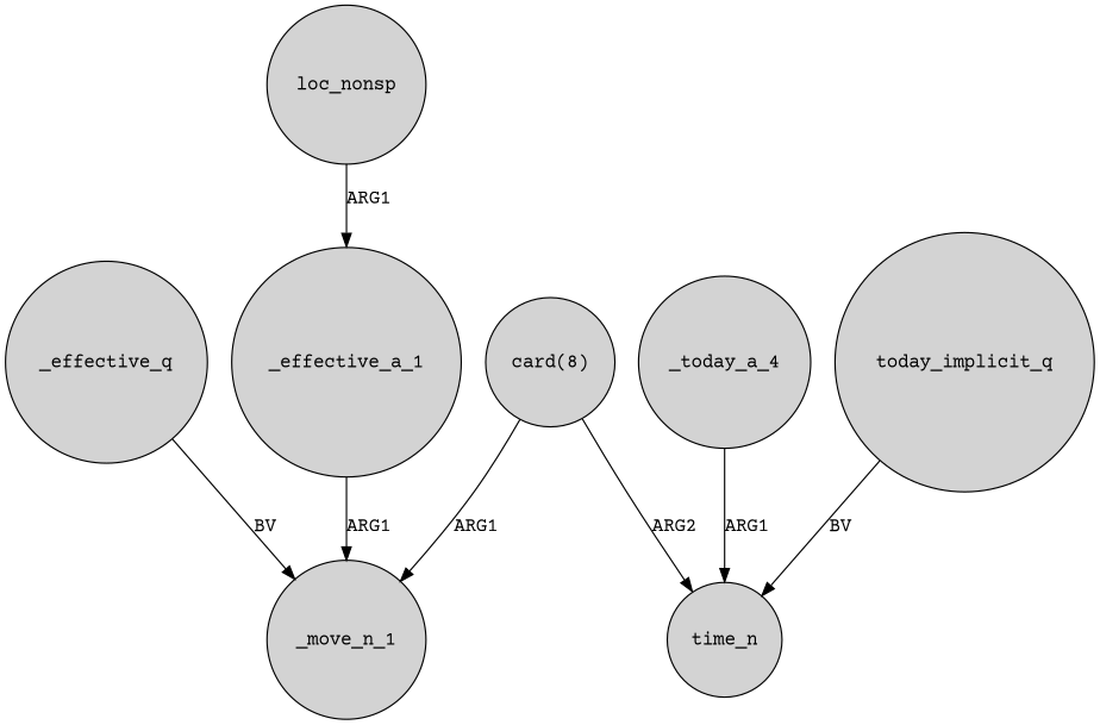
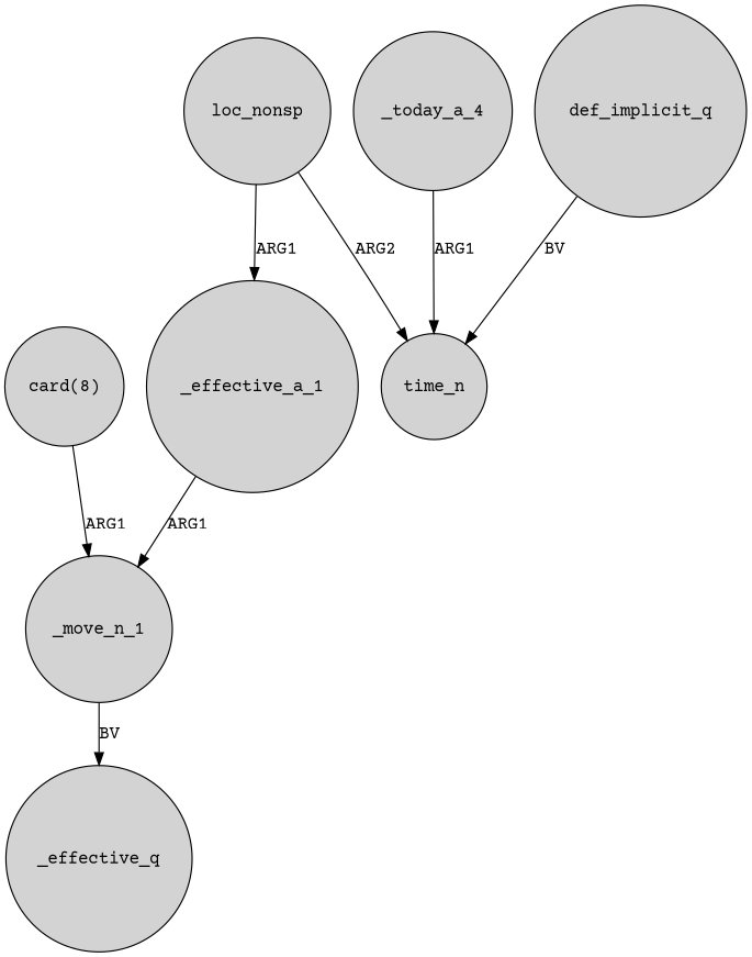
  digraph {
    fontname="Courier Prime"
    node [fontname="Courier Prime" shape=circle style=filled]
    edge [fontname="Courier Prime"]
    n1 [label=_effective_q]
    _move_n_1
    n3 [label="card(8)"]
    n4 [label=_today_a_4]
    time_n
    _effective_a_1
-   def_implicit_q [label=today_implicit_q]
+   def_implicit_q
    loc_nonsp
-   n1 -> _move_n_1 [label=BV]
+   _move_n_1 -> n1 [label=BV]
    n3 -> _move_n_1 [label=ARG1]
    n4 -> time_n [label=ARG1]
    _effective_a_1 -> _move_n_1 [label=ARG1]
    def_implicit_q -> time_n [label=BV]
-   n3 -> time_n [label=ARG2]
+   loc_nonsp -> time_n [label=ARG2]
    loc_nonsp -> _effective_a_1 [label=ARG1]
  }
